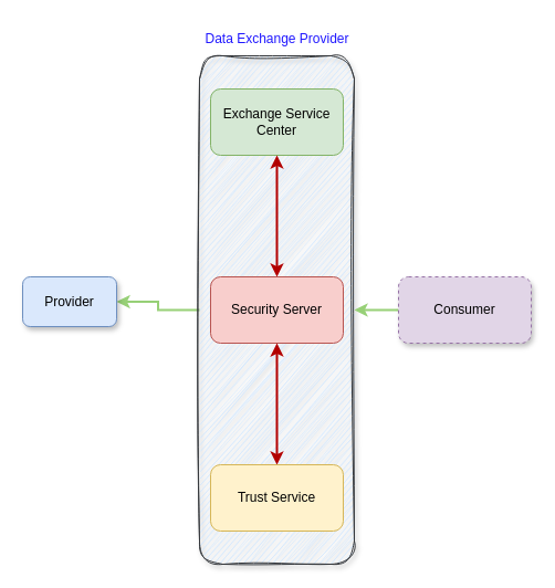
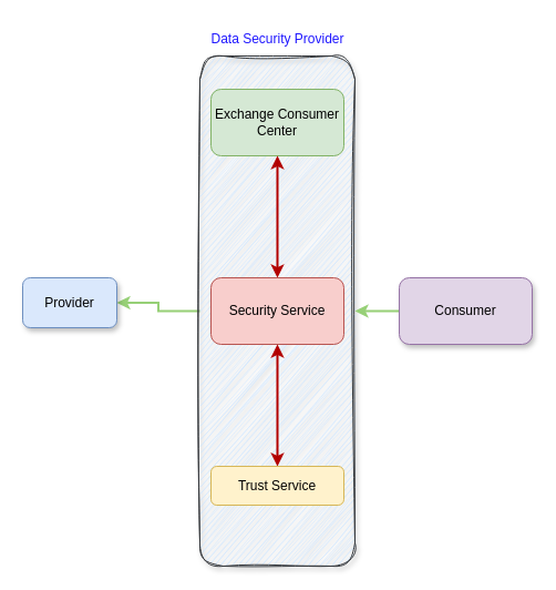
  <mxCell id="0" />
  <mxCell id="1" parent="0" />
  <mxCell id="2" style="edgeStyle=orthogonalEdgeStyle;rounded=0;orthogonalLoop=1;jettySize=auto;html=1;strokeColor=#97D077;strokeWidth=2;" edge="1" parent="1" source="3" target="7"><mxGeometry relative="1" as="geometry" /></mxCell>
  <mxCell id="3" value="" style="rounded=1;whiteSpace=wrap;html=1;fillColor=#cce5ff;strokeColor=#36393d;glass=0;sketch=1;curveFitting=1;jiggle=2;shadow=1;" vertex="1" parent="1"><mxGeometry x="180" y="50" width="140" height="460" as="geometry" /></mxCell>
- <mxCell id="4" value="Exchange Service Center" style="rounded=1;whiteSpace=wrap;html=1;fillColor=#d5e8d4;strokeColor=#82b366;" vertex="1" parent="1"><mxGeometry x="190" y="80" width="120" height="60" as="geometry" /></mxCell>
+ <mxCell id="4" value="Exchange Consumer Center" style="rounded=1;whiteSpace=wrap;html=1;fillColor=#d5e8d4;strokeColor=#82b366;" vertex="1" parent="1"><mxGeometry x="190" y="80" width="120" height="60" as="geometry" /></mxCell>
  <mxCell id="5" style="edgeStyle=orthogonalEdgeStyle;rounded=0;orthogonalLoop=1;jettySize=auto;html=1;entryX=0.5;entryY=1;entryDx=0;entryDy=0;startArrow=classic;startFill=1;fillColor=#e51400;strokeColor=#B20000;strokeWidth=2;" edge="1" parent="1" source="6" target="4"><mxGeometry relative="1" as="geometry" /></mxCell>
- <mxCell id="6" value="Security Server" style="rounded=1;whiteSpace=wrap;html=1;fillColor=#f8cecc;strokeColor=#b85450;" vertex="1" parent="1"><mxGeometry x="190" y="250" width="120" height="60" as="geometry" /></mxCell>
+ <mxCell id="6" value="Security Service" style="rounded=1;whiteSpace=wrap;html=1;fillColor=#f8cecc;strokeColor=#b85450;" vertex="1" parent="1"><mxGeometry x="190" y="250" width="120" height="60" as="geometry" /></mxCell>
  <mxCell id="7" value="Provider" style="rounded=1;whiteSpace=wrap;html=1;fillColor=#dae8fc;strokeColor=#6c8ebf;shadow=1;" vertex="1" parent="1"><mxGeometry x="20" y="250" width="85" height="45" as="geometry" /></mxCell>
  <mxCell id="8" style="edgeStyle=orthogonalEdgeStyle;rounded=0;orthogonalLoop=1;jettySize=auto;html=1;entryX=0.5;entryY=1;entryDx=0;entryDy=0;strokeWidth=2;fillColor=#e51400;strokeColor=#B20000;startArrow=classic;startFill=1;" edge="1" parent="1" source="9" target="6"><mxGeometry relative="1" as="geometry" /></mxCell>
- <mxCell id="9" value="Trust Service" style="rounded=1;whiteSpace=wrap;html=1;fillColor=#fff2cc;strokeColor=#d6b656;" vertex="1" parent="1"><mxGeometry x="190" y="420" width="120" height="60" as="geometry" /></mxCell>
+ <mxCell id="9" value="Trust Service" style="rounded=1;whiteSpace=wrap;html=1;fillColor=#fff2cc;strokeColor=#d6b656;" vertex="1" parent="1"><mxGeometry x="190" y="420" width="120" height="35" as="geometry" /></mxCell>
  <mxCell id="10" style="edgeStyle=orthogonalEdgeStyle;rounded=0;orthogonalLoop=1;jettySize=auto;html=1;entryX=1;entryY=0.5;entryDx=0;entryDy=0;strokeColor=#97D077;strokeWidth=2;" edge="1" parent="1" source="11" target="3"><mxGeometry relative="1" as="geometry" /></mxCell>
- <mxCell id="11" value="Consumer" style="rounded=1;whiteSpace=wrap;html=1;fillColor=#e1d5e7;strokeColor=#9673a6;shadow=1;dashed=1;" vertex="1" parent="1"><mxGeometry x="360" y="250" width="120" height="60" as="geometry" /></mxCell>
- <mxCell id="12" value="Data Exchange Provider" style="text;html=1;align=center;verticalAlign=middle;resizable=0;points=[];autosize=1;strokeColor=none;fillColor=none;fontColor=#1F17FF;" vertex="1" parent="1"><mxGeometry x="175" y="20" width="150" height="30" as="geometry" /></mxCell>
+ <mxCell id="11" value="Consumer" style="rounded=1;whiteSpace=wrap;html=1;fillColor=#e1d5e7;strokeColor=#9673a6;shadow=1;" vertex="1" parent="1"><mxGeometry x="360" y="250" width="120" height="60" as="geometry" /></mxCell>
+ <mxCell id="12" value="Data Security Provider" style="text;html=1;align=center;verticalAlign=middle;resizable=0;points=[];autosize=1;strokeColor=none;fillColor=none;fontColor=#1F17FF;" vertex="1" parent="1"><mxGeometry x="175" y="20" width="150" height="30" as="geometry" /></mxCell>
